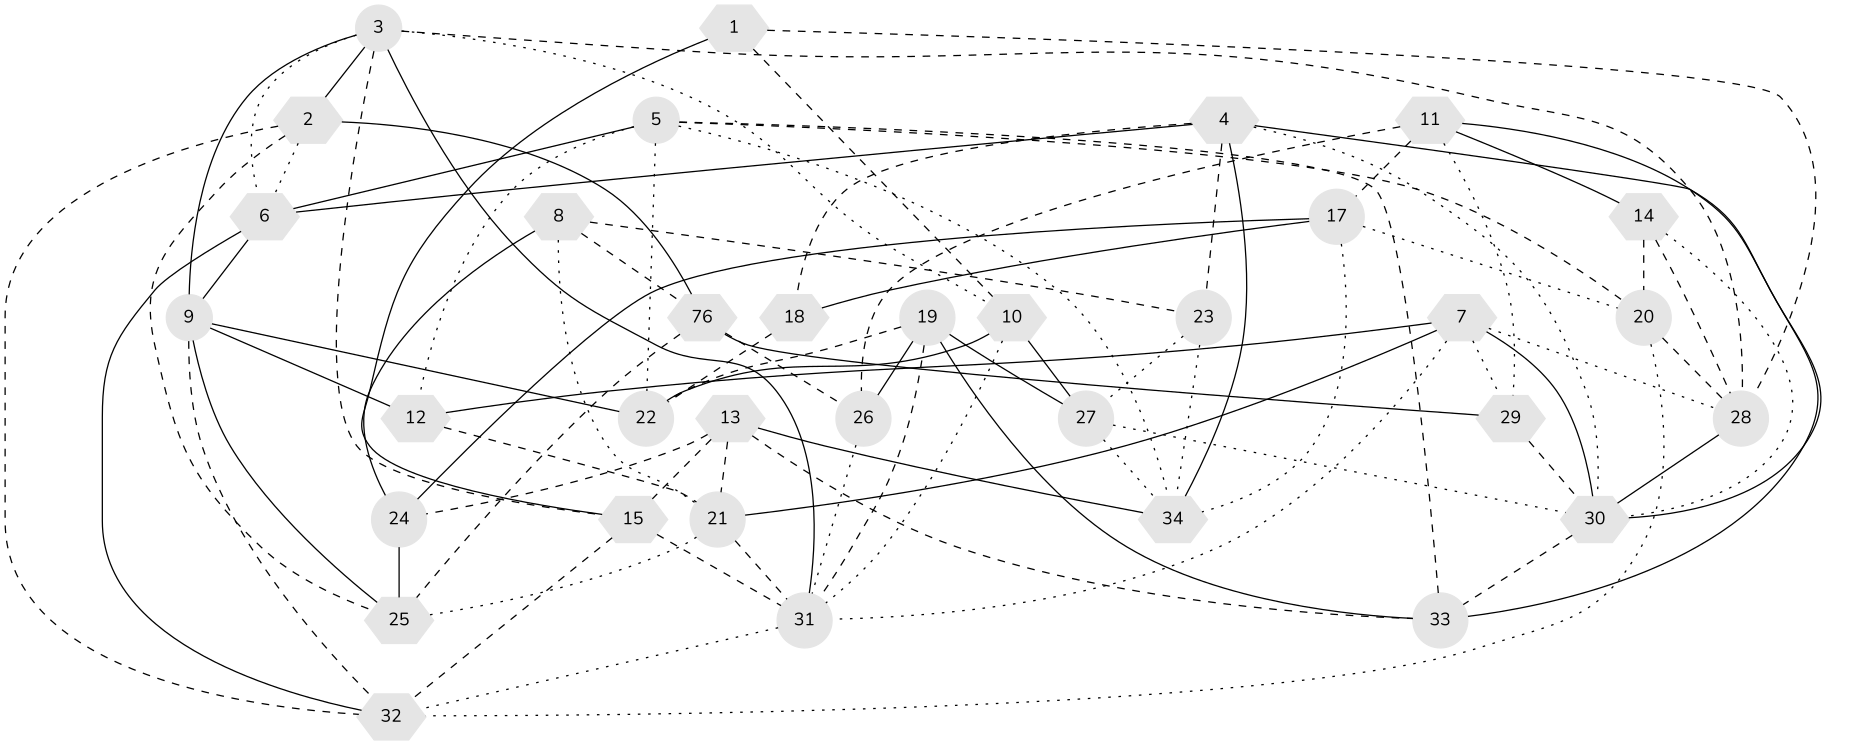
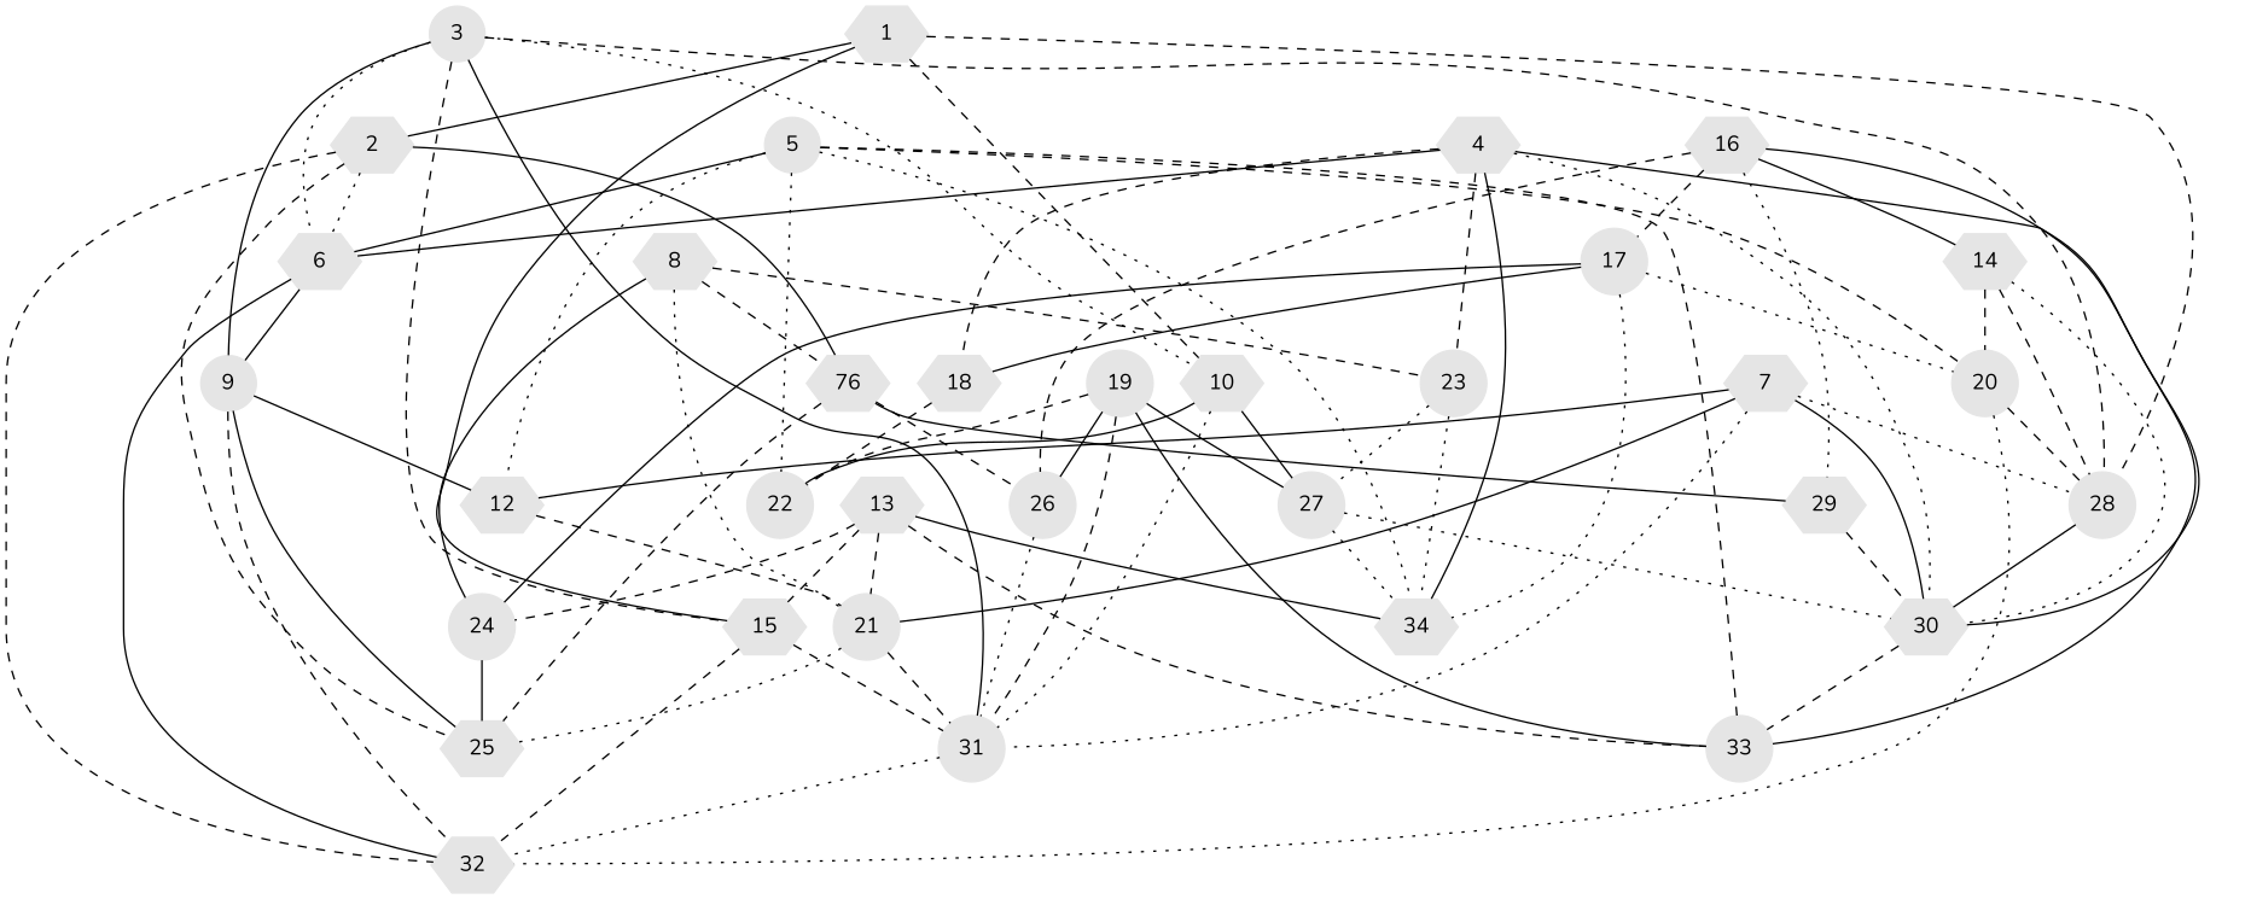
  graph {
    fontname=Nunito
    node [color=gray90 fontname=Nunito shape=hexagon style=filled]
    edge [fontname=Nunito style=dashed weight=1.0]
    1
    2
    10
    15
    28 [shape=circle]
    6
    n7 [label=76]
    25
    32
    31 [shape=circle]
    22 [shape=circle]
    27 [shape=circle]
    30
    9 [shape=circle]
    29
    26 [shape=circle]
    3 [shape=circle]
    12
    4
    18
    23 [shape=circle]
    33 [shape=circle]
    34
    5 [shape=circle]
    20 [shape=circle]
    21 [shape=circle]
    7
    8
    24 [shape=circle]
-   11
+   11 [label=16]
    14
    17 [shape=circle]
    13
    19 [shape=circle]
-   3 -- 2 [style=solid]
+   1 -- 2 [style=solid]
    1 -- 10
    1 -- 15 [style=solid]
    1 -- 28
    2 -- 6 [style=dotted]
    2 -- n7 [style=solid weight=2.0]
    2 -- 25
    2 -- 32
    10 -- 31 [style=dotted]
    10 -- 22 [style=solid weight=2.0]
    10 -- 27 [style=solid weight=2.0]
    15 -- 32
    15 -- 31
    28 -- 30 [style=solid]
    6 -- 32 [style=solid]
    6 -- 9 [style=solid]
    n7 -- 25
    n7 -- 29 [style=solid]
    n7 -- 26
    31 -- 32 [style=dotted]
    27 -- 30 [style=dotted]
    27 -- 34 [style=dotted]
    30 -- 33
    9 -- 25 [style=solid]
    9 -- 32
-   9 -- 22 [style=solid]
    9 -- 12 [style=solid]
    29 -- 30
    26 -- 31 [style=dotted]
    3 -- 10 [style=dotted]
    3 -- 15
    3 -- 28
    3 -- 6 [style=dotted]
    3 -- 31 [style=solid]
    3 -- 9 [style=solid]
    12 -- 21
    4 -- 6 [style=solid]
    4 -- 30 [style=dotted]
    4 -- 18
    4 -- 23
    4 -- 33 [style=solid]
    4 -- 34 [style=solid]
    18 -- 22
    23 -- 27 [style=dotted]
    23 -- 34 [style=dotted]
    5 -- 6 [style=solid]
    5 -- 22 [style=dotted]
    5 -- 12 [style=dotted]
    5 -- 33
    5 -- 34 [style=dotted]
    5 -- 20
    20 -- 28
    20 -- 32 [style=dotted]
    21 -- 25 [style=dotted]
    21 -- 31
    7 -- 28 [style=dotted]
    7 -- 31 [style=dotted]
    7 -- 30 [style=solid]
-   7 -- 29 [style=dotted]
    7 -- 12 [style=solid]
    7 -- 21 [style=solid]
    8 -- n7
    8 -- 23 [weight=2.0]
    8 -- 21 [style=dotted]
    8 -- 24 [style=solid weight=2.0]
    24 -- 25 [style=solid weight=2.0]
    11 -- 30 [style=solid]
    11 -- 29 [style=dotted]
    11 -- 26 [weight=2.0]
    11 -- 14 [style=solid]
    11 -- 17
    14 -- 28
    14 -- 30 [style=dotted]
    14 -- 20
    17 -- 18 [style=solid]
    17 -- 34 [style=dotted]
    17 -- 20 [style=dotted weight=2.0]
    17 -- 24 [style=solid]
    13 -- 15 [weight=2.0]
    13 -- 33
    13 -- 34 [style=solid]
    13 -- 21
    13 -- 24
    19 -- 31
    19 -- 22
    19 -- 27 [style=solid]
    19 -- 26 [style=solid weight=2.0]
    19 -- 33 [style=solid]
  }
